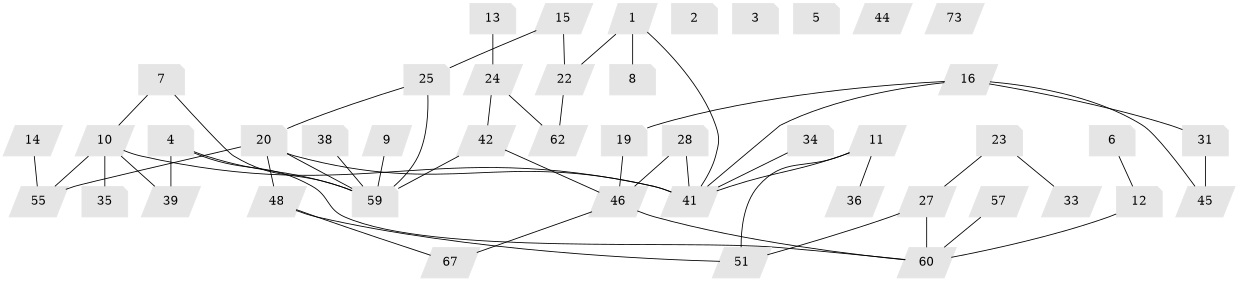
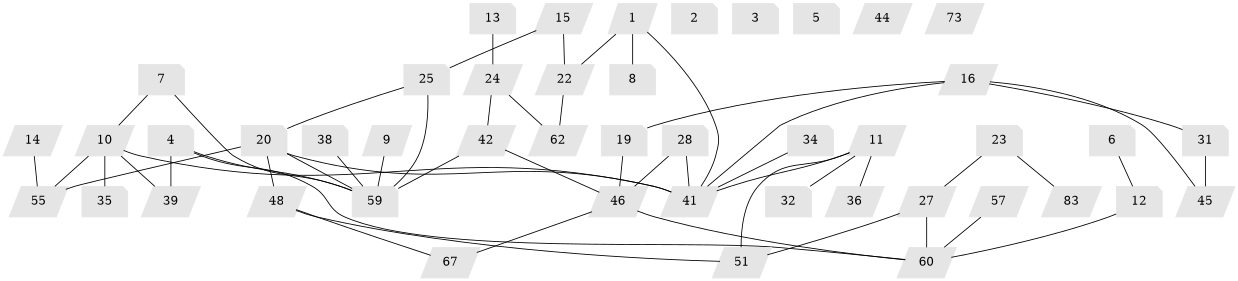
  graph {
    node [color=gray90 shape=parallelogram style=filled]
    1 [super="+21"]
    8 [shape=note super="+30"]
    22 [super="+37"]
    41 [super="+70"]
    62 [super="+72"]
    2 [shape=note]
    3 [shape=note]
    4 [shape=note super="+50"]
    39 [super="+58"]
    59 [shape=note super="+71"]
    60 [super="+65"]
    5 [shape=note super="+47"]
    12 [shape=note super="+18"]
    6 [shape=note]
    7 [shape=note super="+29"]
    10 [super="+69"]
    35 [shape=note]
    55 [super="+68"]
    9
    11 [super="+56"]
+   32 [shape=note]
    36
    51
    13 [shape=note super="+63"]
    24 [super="+26"]
    42 [super="+43"]
    14
    15 [super="+53"]
    25 [shape=note super="+67"]
    20 [shape=note super="+66"]
    48 [super="+74"]
    16 [super="+17"]
    19 [shape=note]
    31 [shape=note super="+64"]
    45 [super="+49"]
    46 [super="+52"]
    n37 [label=67]
    23 [shape=note super="+40"]
    27
-   33
+   33 [label=83]
    28 [shape=note super="+54"]
    34 [shape=note]
    38 [shape=note]
    44
    57
    73
    1 -- 8
    1 -- 22
    1 -- 41
    22 -- 62
    4 -- 39
    4 -- 59
    4 -- 60
    12 -- 60
    6 -- 12
    7 -- 59
    7 -- 10
    10 -- 41
    10 -- 39
    10 -- 35
    10 -- 55
    9 -- 59
    11 -- 41
+   11 -- 32
    11 -- 36
    11 -- 51
    13 -- 24
    24 -- 62
    24 -- 42
    42 -- 59
    42 -- 46
    14 -- 55
    15 -- 22
    15 -- 25
    25 -- 59
    25 -- 20
    20 -- 41
    20 -- 59
    20 -- 55
    20 -- 48
    48 -- 51
    48 -- n37
    16 -- 41
    16 -- 19
    16 -- 31
    16 -- 45
    19 -- 46
    31 -- 45
    46 -- 60
    46 -- n37
    23 -- 27
    23 -- 33
    27 -- 60
    27 -- 51
    28 -- 41
    28 -- 46
    34 -- 41
    38 -- 59
    57 -- 60
  }
